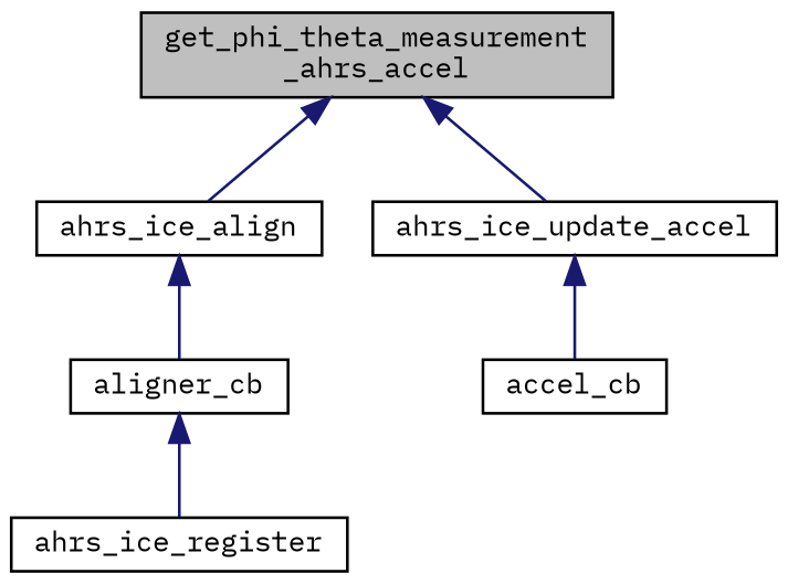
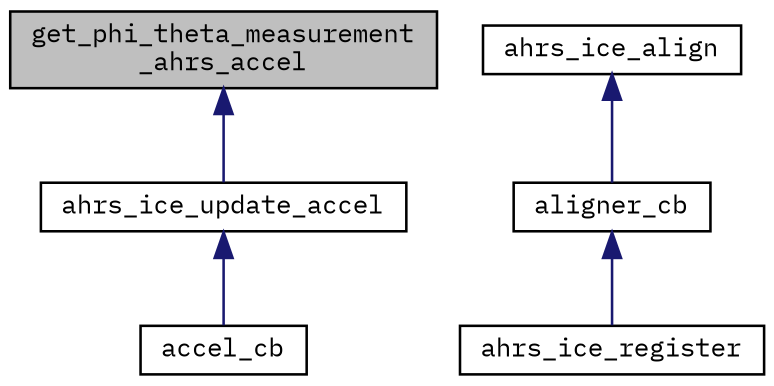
  digraph {
    fontname="IBM Plex Mono"
    rankdir=TB
    node [color=black fillcolor=white fontname="IBM Plex Mono" fontsize=10 shape=record style=filled]
    edge [color=midnightblue dir=back fontname="IBM Plex Mono" fontsize=10 labelfontname=FreeSans labelfontsize=10 style=solid]
    n1 [fillcolor=grey75 fontcolor=black height=0.2 label="get_phi_theta_measurement\l_ahrs_accel" width=0.4]
    n2 [height=0.2 label=ahrs_ice_align width=0.4]
    n3 [height=0.2 label=ahrs_ice_update_accel width=0.4]
    n4 [height=0.2 label=aligner_cb width=0.4]
    n5 [height=0.2 label=accel_cb width=0.4]
    n6 [height=0.2 label=ahrs_ice_register width=0.4]
-   n1 -> n2
    n1 -> n3
    n2 -> n4
    n3 -> n5
    n4 -> n6
  }
